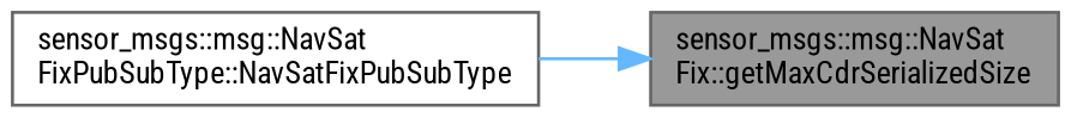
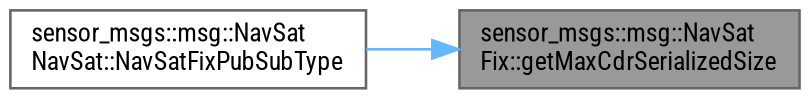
  digraph {
    rankdir=RL
    fontname="Roboto Condensed"
    node [fontname="Roboto Condensed" fontsize=10 shape=box style=filled]
    n1 [color=gray40 fillcolor=grey60 fontcolor=black height=0.2 label="sensor_msgs::msg::NavSat\lFix::getMaxCdrSerializedSize" width=0.4]
-   n2 [color=grey40 fillcolor=white height=0.2 label="sensor_msgs::msg::NavSat\lFixPubSubType::NavSatFixPubSubType" width=0.4]
+   n2 [color=grey40 fillcolor=white height=0.2 label="sensor_msgs::msg::NavSat\lNavSat::NavSatFixPubSubType" width=0.4]
    n1 -> n2 [color=steelblue1 dir=back fontname="Roboto Condensed" fontsize=10 labelfontname=Helvetica labelfontsize=10 style=solid]
  }
